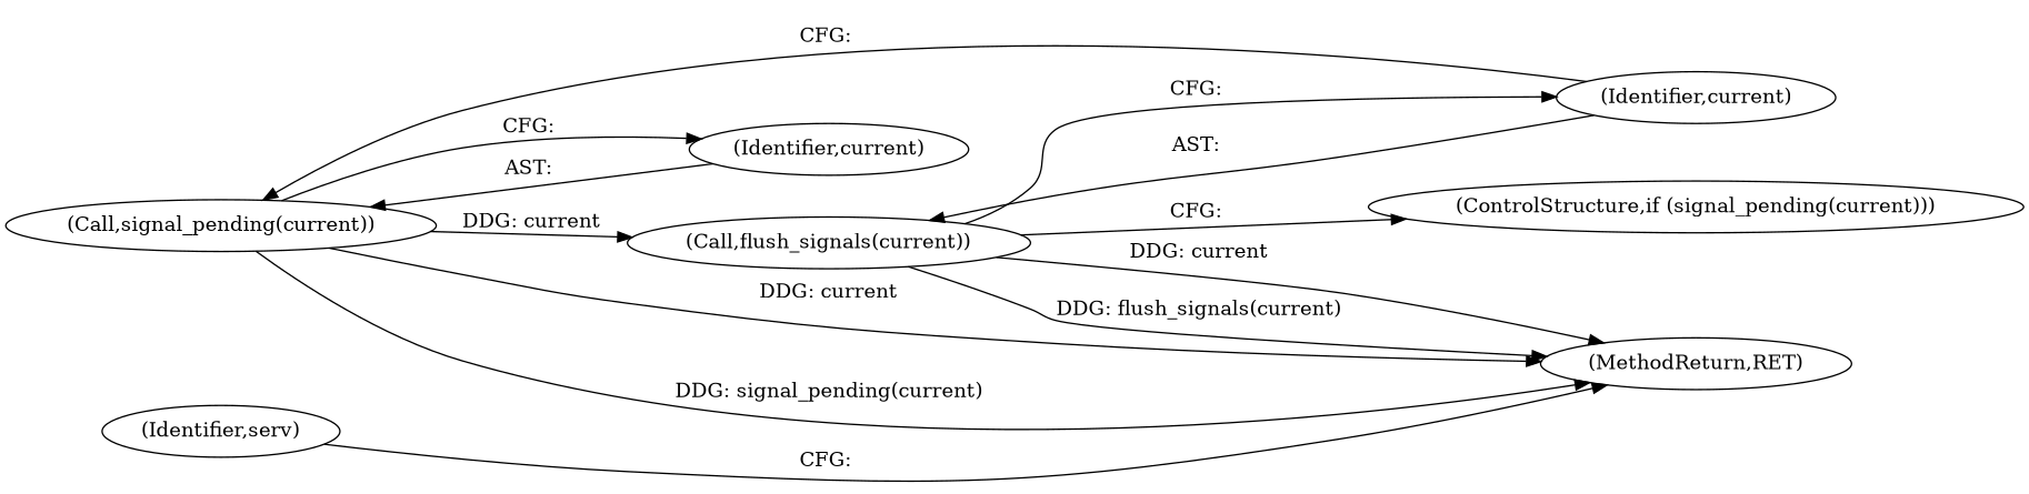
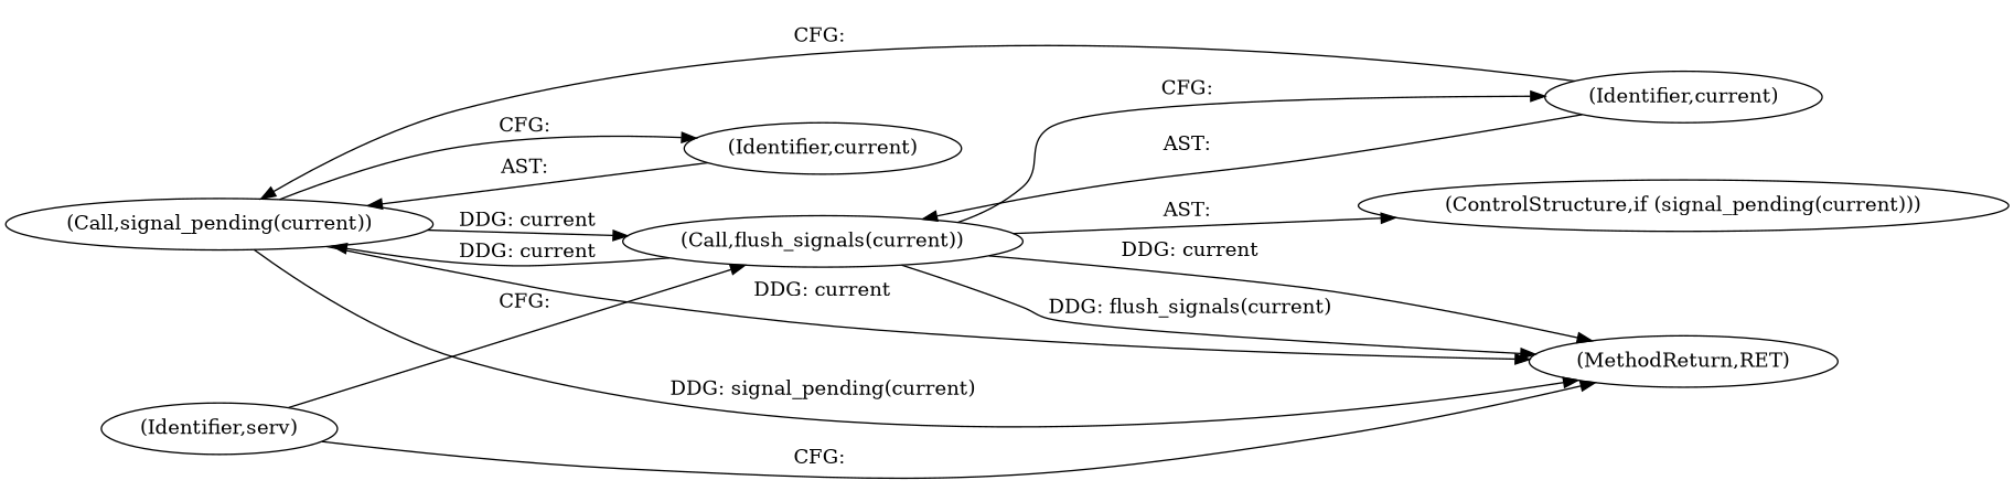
  digraph {
    rankdir=LR
    n1 [label="(Call,signal_pending(current))"]
    n2 [label="(Call,flush_signals(current))"]
    n3 [label="(MethodReturn,RET)"]
    n4 [label="(Identifier,current)"]
    n5 [label="(ControlStructure,if (signal_pending(current)))"]
    n6 [label="(Identifier,current)"]
    n7 [label="(Identifier,serv)"]
    n1 -> n2 [label="DDG: current"]
    n1 -> n3 [label="DDG: current"]
    n1 -> n3 [label="DDG: signal_pending(current)"]
    n1 -> n4 [label="CFG: "]
+   n2 -> n1 [label="DDG: current"]
    n2 -> n3 [label="DDG: current"]
    n2 -> n3 [label="DDG: flush_signals(current)"]
-   n2 -> n5 [label="CFG: "]
+   n2 -> n5 [label="AST: "]
    n2 -> n6 [label="CFG: "]
    n4 -> n1 [label="AST: "]
    n6 -> n1 [label="CFG: "]
    n6 -> n2 [label="AST: "]
+   n7 -> n2 [label="CFG: "]
    n7 -> n3 [label="CFG: "]
  }
